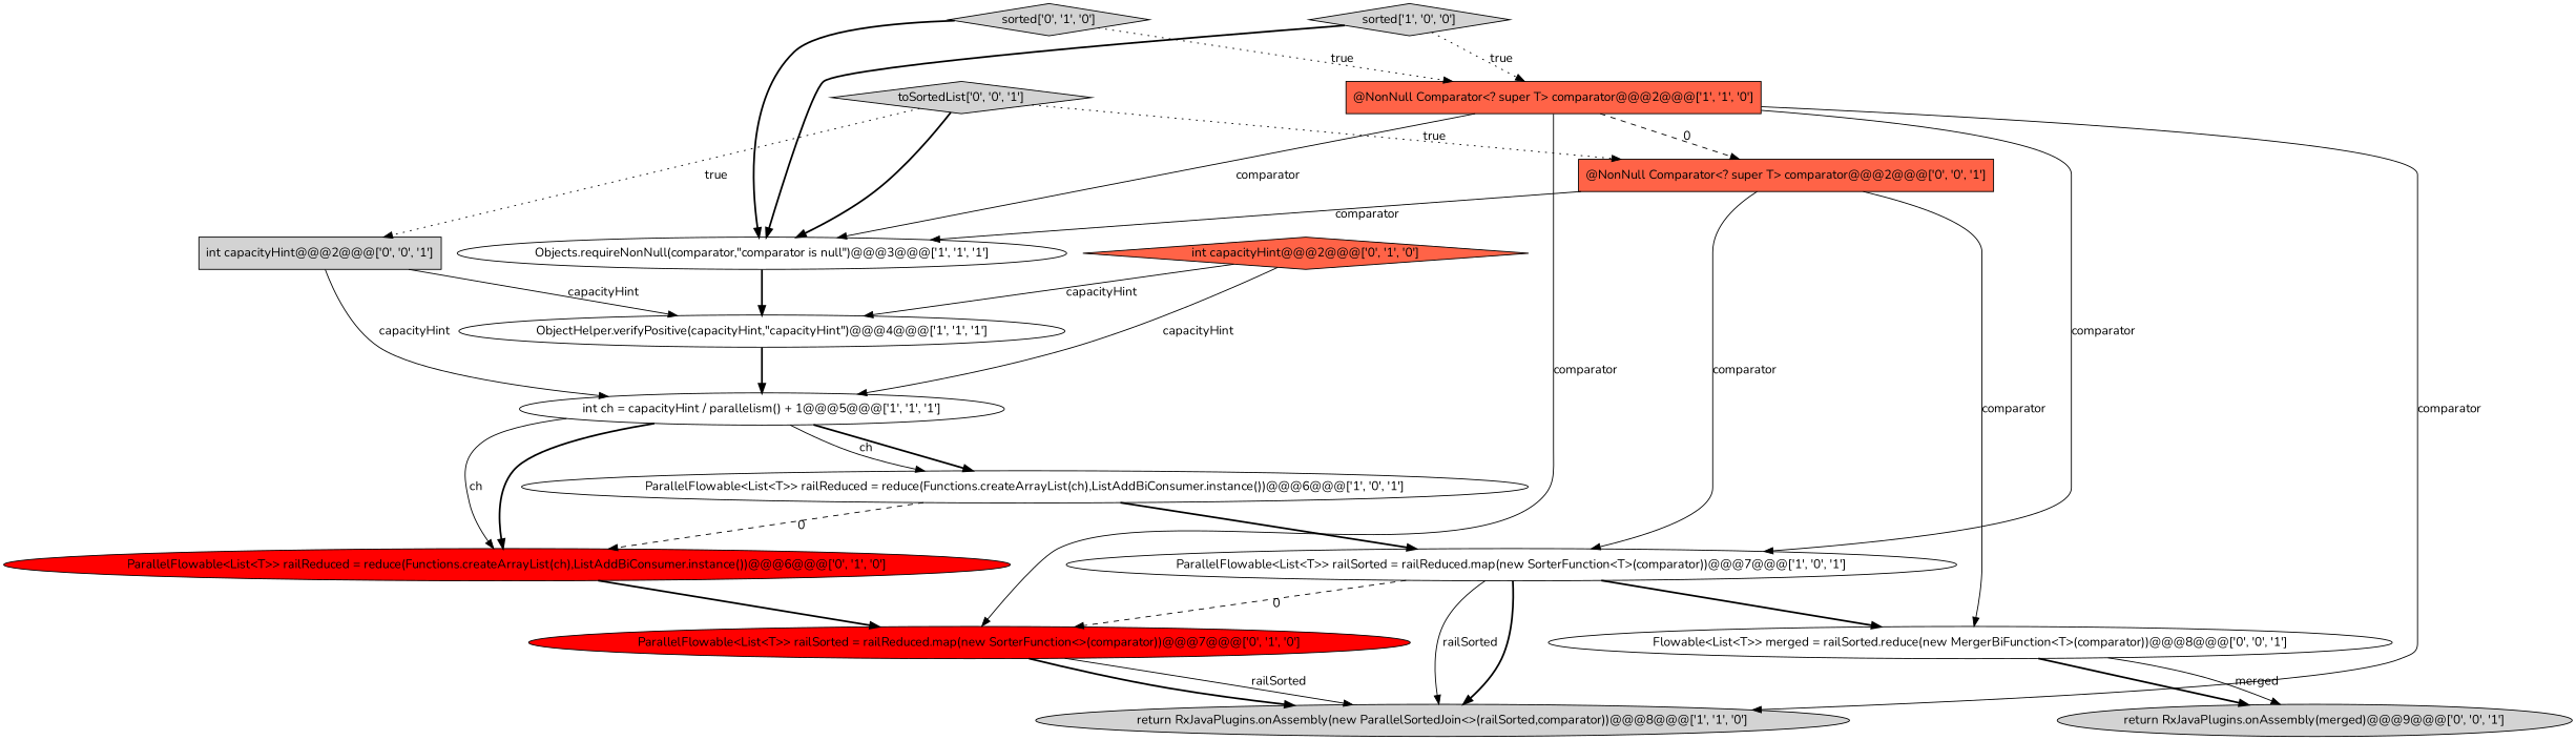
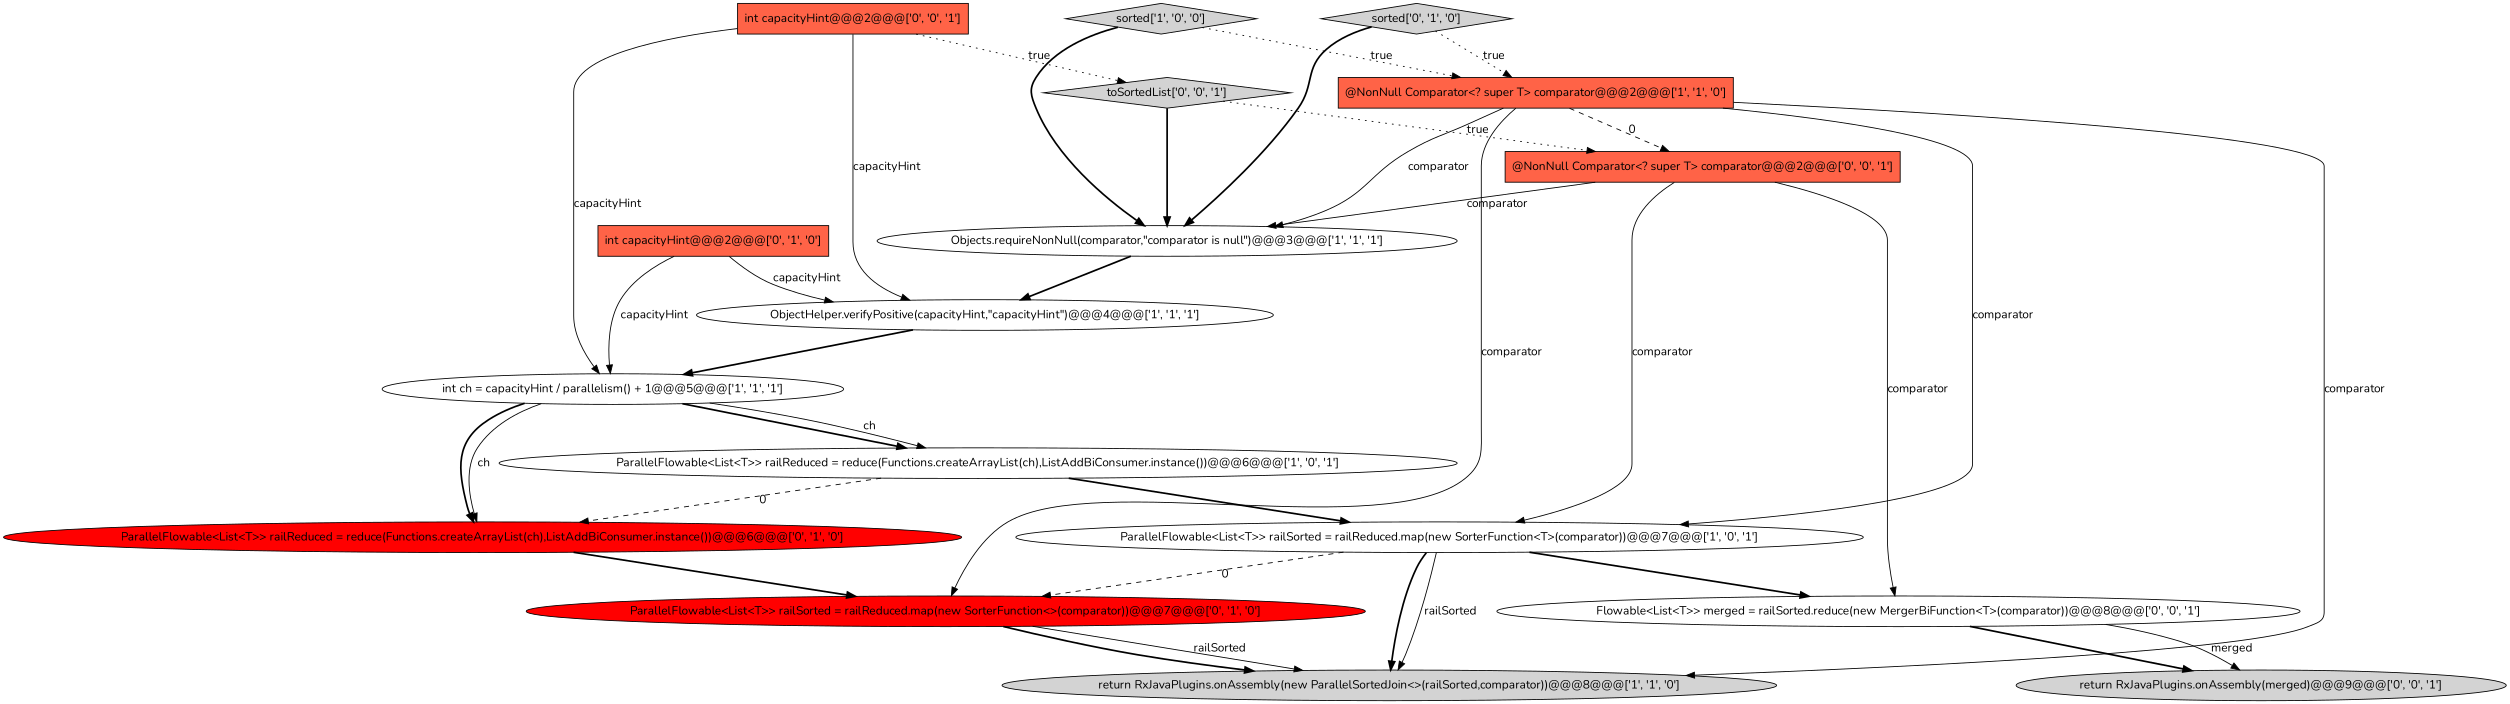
  digraph {
    fontname=Nunito
    node [fillcolor=white fontname=Nunito shape=ellipse style=filled]
    edge [fontname=Nunito style=solid]
    n1 [label="ParallelFlowable<List<T>> railSorted = railReduced.map(new SorterFunction<T>(comparator))@@@7@@@['1', '0', '1']"]
    n2 [label="Flowable<List<T>> merged = railSorted.reduce(new MergerBiFunction<T>(comparator))@@@8@@@['0', '0', '1']"]
    n3 [fillcolor=lightgray label="return RxJavaPlugins.onAssembly(new ParallelSortedJoin<>(railSorted,comparator))@@@8@@@['1', '1', '0']"]
    n4 [fillcolor=red label="ParallelFlowable<List<T>> railSorted = railReduced.map(new SorterFunction<>(comparator))@@@7@@@['0', '1', '0']"]
    n5 [fillcolor=lightgray label="return RxJavaPlugins.onAssembly(merged)@@@9@@@['0', '0', '1']"]
    n6 [label="ObjectHelper.verifyPositive(capacityHint,\"capacityHint\")@@@4@@@['1', '1', '1']"]
    n7 [label="int ch = capacityHint / parallelism() + 1@@@5@@@['1', '1', '1']"]
    n8 [label="ParallelFlowable<List<T>> railReduced = reduce(Functions.createArrayList(ch),ListAddBiConsumer.instance())@@@6@@@['1', '0', '1']"]
    n9 [fillcolor=red label="ParallelFlowable<List<T>> railReduced = reduce(Functions.createArrayList(ch),ListAddBiConsumer.instance())@@@6@@@['0', '1', '0']"]
    n10 [fillcolor=lightgray label="toSortedList['0', '0', '1']" shape=diamond]
    n11 [label="Objects.requireNonNull(comparator,\"comparator is null\")@@@3@@@['1', '1', '1']"]
-   n12 [fillcolor=lightgray label="int capacityHint@@@2@@@['0', '0', '1']" shape=box]
+   n12 [fillcolor=tomato label="int capacityHint@@@2@@@['0', '0', '1']" shape=box]
    n13 [fillcolor=tomato label="@NonNull Comparator<? super T> comparator@@@2@@@['0', '0', '1']" shape=box]
    n14 [fillcolor=lightgray label="sorted['0', '1', '0']" shape=diamond]
    n15 [fillcolor=tomato label="@NonNull Comparator<? super T> comparator@@@2@@@['1', '1', '0']" shape=box]
-   n16 [fillcolor=tomato label="int capacityHint@@@2@@@['0', '1', '0']" shape=diamond]
+   n16 [fillcolor=tomato label="int capacityHint@@@2@@@['0', '1', '0']" shape=box]
    n17 [fillcolor=lightgray label="sorted['1', '0', '0']" shape=diamond]
    n1 -> n2 [style=bold]
    n1 -> n3 [style=bold]
    n1 -> n3 [label=railSorted]
    n1 -> n4 [label=0 style=dashed]
    n2 -> n5 [label=merged]
    n2 -> n5 [style=bold]
    n4 -> n3 [label=railSorted]
    n4 -> n3 [style=bold]
    n6 -> n7 [style=bold]
    n7 -> n8 [style=bold]
    n7 -> n8 [label=ch]
    n7 -> n9 [label=ch]
    n7 -> n9 [style=bold]
    n8 -> n1 [style=bold]
    n8 -> n9 [label=0 style=dashed]
    n9 -> n4 [style=bold]
    n10 -> n11 [style=bold]
-   n10 -> n12 [label=true style=dotted]
+   n12 -> n10 [label=true style=dotted]
    n10 -> n13 [label=true style=dotted]
    n11 -> n6 [style=bold]
    n12 -> n6 [label=capacityHint]
    n12 -> n7 [label=capacityHint]
    n13 -> n1 [label=comparator]
    n13 -> n2 [label=comparator]
    n13 -> n11 [label=comparator]
    n14 -> n11 [style=bold]
    n14 -> n15 [label=true style=dotted]
    n15 -> n1 [label=comparator]
    n15 -> n3 [label=comparator]
    n15 -> n4 [label=comparator]
    n15 -> n11 [label=comparator]
    n15 -> n13 [label=0 style=dashed]
    n16 -> n6 [label=capacityHint]
    n16 -> n7 [label=capacityHint]
    n17 -> n11 [style=bold]
    n17 -> n15 [label=true style=dotted]
  }
